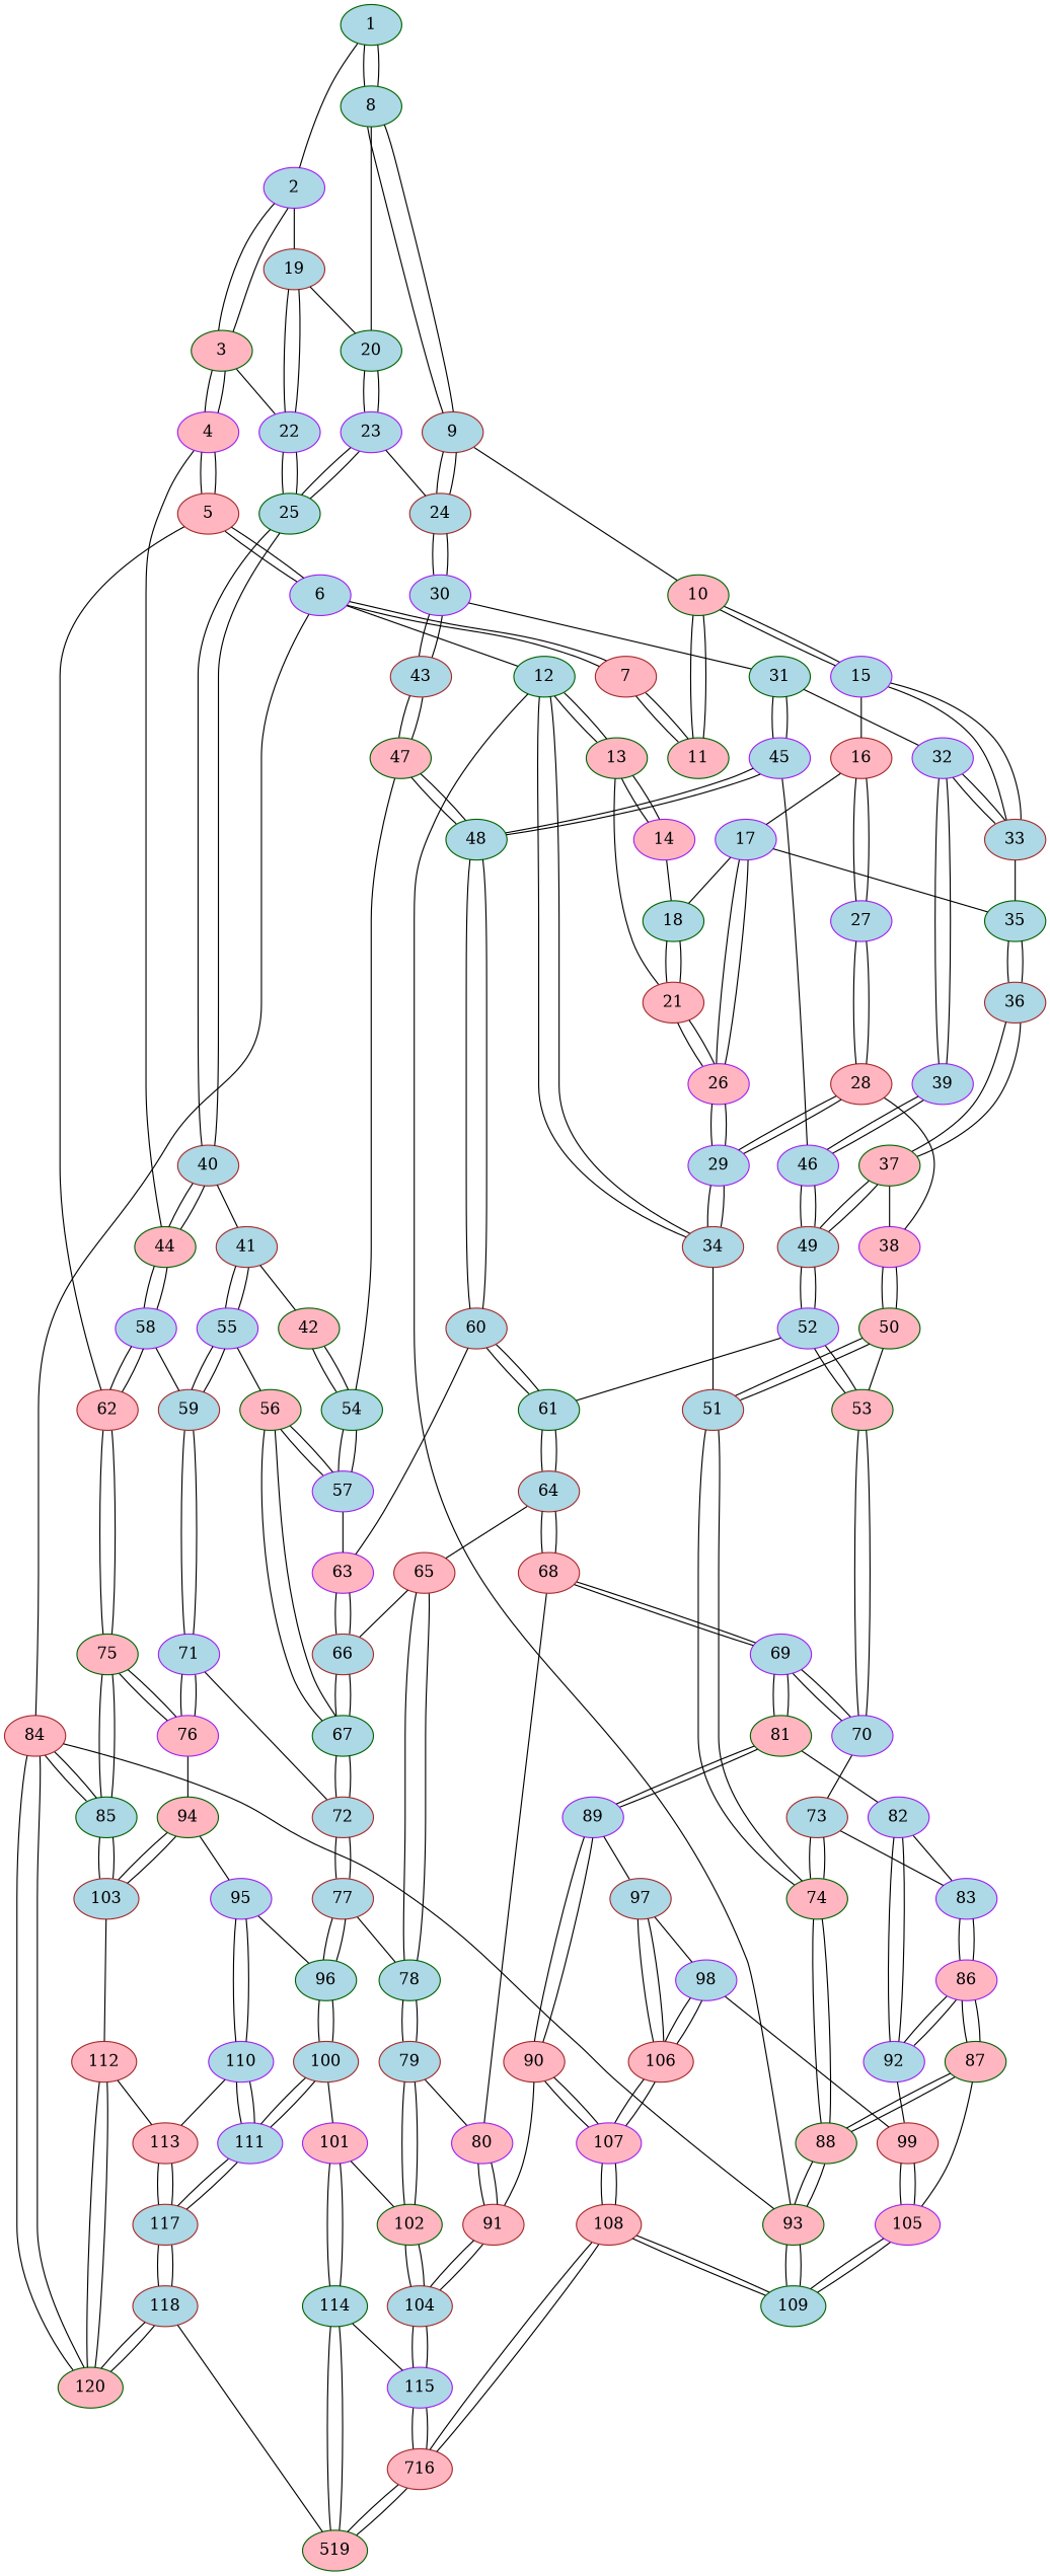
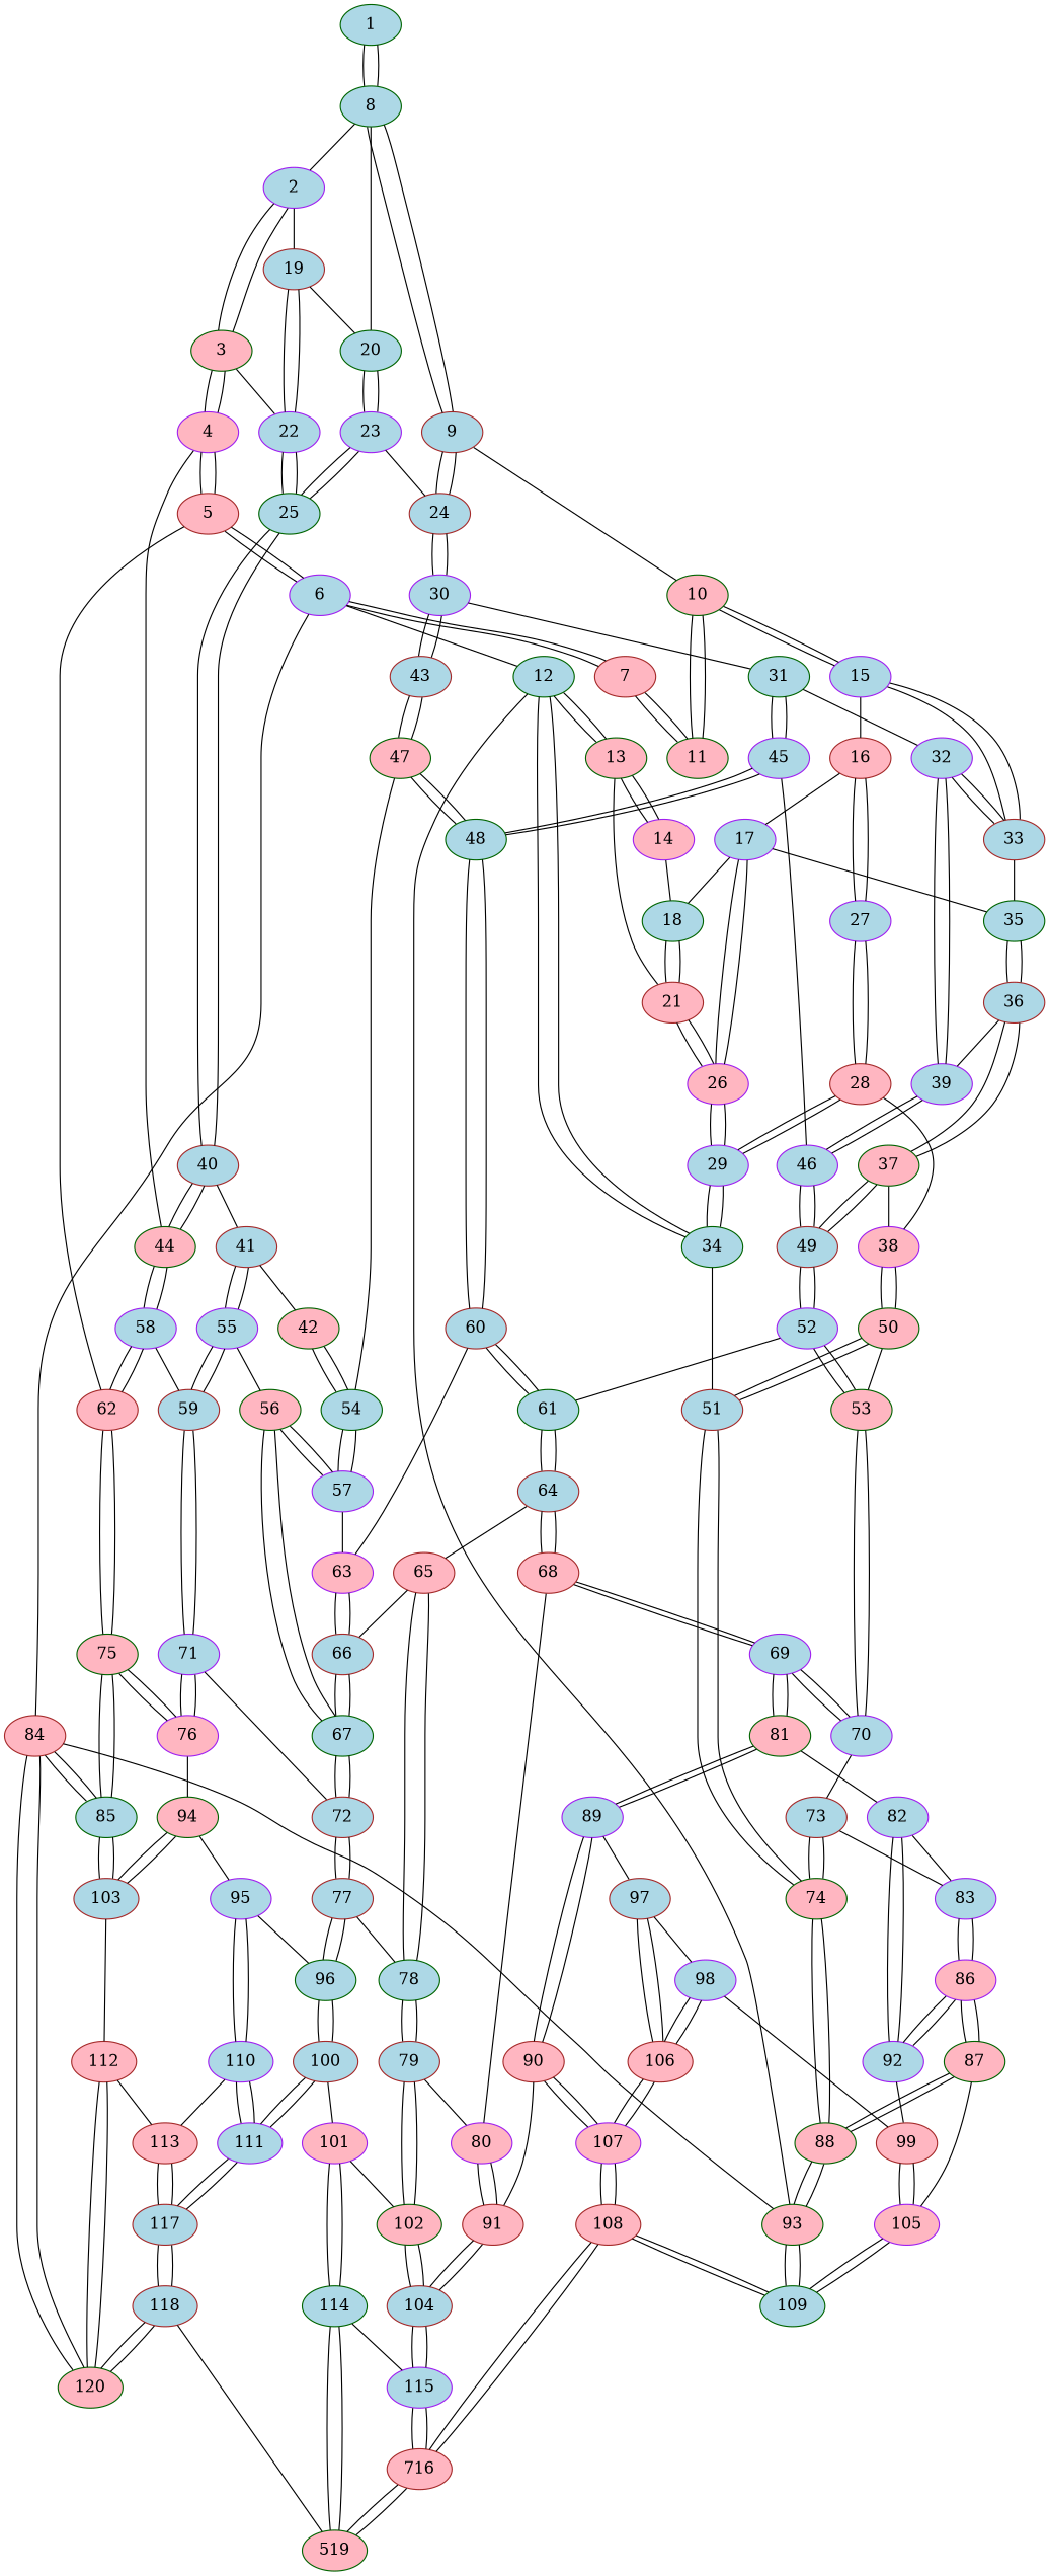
  graph {
    node [color=brown fillcolor=lightblue style=filled]
    1 [color=darkgreen]
    2 [color=purple]
    8 [color=darkgreen]
    3 [color=darkgreen fillcolor=lightpink]
    19
    9
    20 [color=darkgreen]
    4 [color=purple fillcolor=lightpink]
    22 [color=purple]
    5 [fillcolor=lightpink]
    44 [color=darkgreen fillcolor=lightpink]
    25 [color=darkgreen]
    6 [color=purple]
    62 [fillcolor=lightpink]
    58 [color=purple]
    7 [fillcolor=lightpink]
    12 [color=darkgreen]
    84 [fillcolor=lightpink]
    75 [color=darkgreen fillcolor=lightpink]
    11 [color=darkgreen fillcolor=lightpink]
    13 [color=darkgreen fillcolor=lightpink]
-   34
+   34 [color=darkgreen]
    93 [color=darkgreen fillcolor=lightpink]
    85 [color=darkgreen]
    120 [color=darkgreen fillcolor=lightpink]
    10 [color=darkgreen fillcolor=lightpink]
    24
    23 [color=purple]
    15 [color=purple]
    30 [color=purple]
    16 [fillcolor=lightpink]
    33
    14 [color=purple fillcolor=lightpink]
    21 [fillcolor=lightpink]
    51
    109 [color=darkgreen]
    18 [color=darkgreen]
    26 [color=purple fillcolor=lightpink]
    17 [color=purple]
    27 [color=purple]
    35 [color=darkgreen]
    28 [fillcolor=lightpink]
    29 [color=purple]
    40
    31 [color=darkgreen]
    43
    41
    38 [color=purple fillcolor=lightpink]
    36
    50 [color=darkgreen fillcolor=lightpink]
    32 [color=purple]
    45 [color=purple]
    47 [color=darkgreen fillcolor=lightpink]
    39 [color=purple]
    46 [color=purple]
    48 [color=darkgreen]
    74 [color=darkgreen fillcolor=lightpink]
    37 [color=darkgreen fillcolor=lightpink]
    49
    52 [color=purple]
    53 [color=darkgreen fillcolor=lightpink]
    42 [color=darkgreen fillcolor=lightpink]
    55 [color=purple]
    54 [color=darkgreen]
    56 [color=darkgreen fillcolor=lightpink]
    59
    57 [color=purple]
    60
    61 [color=darkgreen]
    63 [color=purple fillcolor=lightpink]
    70 [color=purple]
    88 [color=darkgreen fillcolor=lightpink]
    64
    73
    67 [color=darkgreen]
    71 [color=purple]
    72
    66
    76 [color=purple fillcolor=lightpink]
    65 [fillcolor=lightpink]
    68 [fillcolor=lightpink]
    78 [color=darkgreen]
    69 [color=purple]
    80 [color=purple fillcolor=lightpink]
    79
    77
    81 [color=darkgreen fillcolor=lightpink]
    91 [fillcolor=lightpink]
    82 [color=purple]
    89 [color=purple]
    83 [color=purple]
    94 [color=darkgreen fillcolor=lightpink]
    96 [color=darkgreen]
    86 [color=purple fillcolor=lightpink]
    103
    95 [color=purple]
    100
    102 [color=darkgreen fillcolor=lightpink]
    104
    92 [color=purple]
    90 [fillcolor=lightpink]
    97
    99 [fillcolor=lightpink]
    87 [color=darkgreen fillcolor=lightpink]
    112 [fillcolor=lightpink]
    105 [color=purple fillcolor=lightpink]
    107 [color=purple fillcolor=lightpink]
    98 [color=purple]
    106 [fillcolor=lightpink]
    108 [fillcolor=lightpink]
    115 [color=purple]
    110 [color=purple]
    111 [color=purple]
    113 [fillcolor=lightpink]
    101 [color=purple fillcolor=lightpink]
    114 [color=darkgreen]
    117
    n118 [color=darkgreen fillcolor=lightpink label=519]
    n119 [fillcolor=lightpink label=716]
    118
-   1 -- 2
+   8 -- 2
    1 -- 8
    1 -- 8
    2 -- 3
    2 -- 3
    2 -- 19
    8 -- 9
    8 -- 9
    8 -- 20
    3 -- 4
    3 -- 4
    3 -- 22
    19 -- 20
    19 -- 22
    19 -- 22
    9 -- 10
    9 -- 24
    9 -- 24
    20 -- 23
    20 -- 23
    4 -- 5
    4 -- 5
    4 -- 44
    22 -- 25
    22 -- 25
    5 -- 6
    5 -- 6
    5 -- 62
    44 -- 58
    44 -- 58
    25 -- 40
    25 -- 40
    6 -- 7
    6 -- 7
    6 -- 12
    6 -- 84
    62 -- 75
    62 -- 75
    58 -- 62
    58 -- 62
    58 -- 59
    7 -- 11
    7 -- 11
    12 -- 13
    12 -- 13
    12 -- 34
    12 -- 34
    12 -- 93
    84 -- 93
    84 -- 85
    84 -- 85
    84 -- 120
    84 -- 120
    75 -- 85
    75 -- 85
    75 -- 76
    75 -- 76
    13 -- 14
    13 -- 14
    13 -- 21
    34 -- 51
    93 -- 109
    93 -- 109
    85 -- 103
    85 -- 103
    10 -- 11
    10 -- 11
    10 -- 15
    10 -- 15
    24 -- 30
    24 -- 30
    23 -- 25
    23 -- 25
    23 -- 24
    15 -- 16
    15 -- 33
    15 -- 33
    30 -- 31
    30 -- 43
    30 -- 43
    16 -- 17
    16 -- 27
    16 -- 27
    33 -- 35
    14 -- 18
    21 -- 26
    21 -- 26
    51 -- 74
    51 -- 74
    18 -- 21
    18 -- 21
    26 -- 29
    26 -- 29
    17 -- 18
    17 -- 26
    17 -- 26
    17 -- 35
    27 -- 28
    27 -- 28
    35 -- 36
    35 -- 36
    28 -- 29
    28 -- 29
    28 -- 38
    29 -- 34
    29 -- 34
    40 -- 44
    40 -- 44
    40 -- 41
    31 -- 32
    31 -- 45
    31 -- 45
    43 -- 47
    43 -- 47
    41 -- 42
    41 -- 55
    41 -- 55
    38 -- 50
    38 -- 50
+   36 -- 39
    36 -- 37
    36 -- 37
    50 -- 51
    50 -- 51
    50 -- 53
    32 -- 33
    32 -- 33
    32 -- 39
    32 -- 39
    45 -- 46
    45 -- 48
    45 -- 48
    47 -- 48
    47 -- 48
    47 -- 54
    39 -- 46
    39 -- 46
    46 -- 49
    46 -- 49
    48 -- 60
    48 -- 60
    74 -- 88
    74 -- 88
    37 -- 38
    37 -- 49
    37 -- 49
    49 -- 52
    49 -- 52
    52 -- 53
    52 -- 53
    52 -- 61
    53 -- 70
    53 -- 70
    42 -- 54
    42 -- 54
    55 -- 56
    55 -- 59
    55 -- 59
    54 -- 57
    54 -- 57
    56 -- 57
    56 -- 57
    56 -- 67
    56 -- 67
    59 -- 71
    59 -- 71
    57 -- 63
    60 -- 61
    60 -- 61
    60 -- 63
    61 -- 64
    61 -- 64
    63 -- 66
    63 -- 66
    70 -- 73
    88 -- 93
    88 -- 93
    64 -- 65
    64 -- 68
    64 -- 68
    73 -- 74
    73 -- 74
    73 -- 83
    67 -- 72
    67 -- 72
    71 -- 72
    71 -- 76
    71 -- 76
    72 -- 77
    72 -- 77
    66 -- 67
    66 -- 67
    76 -- 94
    65 -- 66
    65 -- 78
    65 -- 78
    68 -- 69
    68 -- 69
    68 -- 80
    78 -- 79
    78 -- 79
    69 -- 70
    69 -- 70
    69 -- 81
    69 -- 81
    80 -- 91
    80 -- 91
    79 -- 80
    79 -- 102
    79 -- 102
    77 -- 78
    77 -- 96
    77 -- 96
    81 -- 82
    81 -- 89
    81 -- 89
    91 -- 104
    91 -- 104
    82 -- 83
    82 -- 92
    82 -- 92
    89 -- 90
    89 -- 90
    89 -- 97
    83 -- 86
    83 -- 86
    94 -- 103
    94 -- 103
    94 -- 95
    96 -- 100
    96 -- 100
    86 -- 92
    86 -- 92
    86 -- 87
    86 -- 87
    103 -- 112
    95 -- 96
    95 -- 110
    95 -- 110
    100 -- 111
    100 -- 111
    100 -- 101
    102 -- 104
    102 -- 104
    104 -- 115
    104 -- 115
    92 -- 99
    90 -- 91
    90 -- 107
    90 -- 107
    97 -- 98
    97 -- 106
    97 -- 106
    99 -- 105
    99 -- 105
    87 -- 88
    87 -- 88
    87 -- 105
    112 -- 120
    112 -- 120
    112 -- 113
    105 -- 109
    105 -- 109
    107 -- 108
    107 -- 108
    98 -- 99
    98 -- 106
    98 -- 106
    106 -- 107
    106 -- 107
    108 -- 109
    108 -- 109
    108 -- n119
    108 -- n119
    115 -- n119
    115 -- n119
    110 -- 111
    110 -- 111
    110 -- 113
    111 -- 117
    111 -- 117
    113 -- 117
    113 -- 117
    101 -- 102
    101 -- 114
    101 -- 114
    114 -- 115
    114 -- n118
    114 -- n118
    117 -- 118
    117 -- 118
    n119 -- n118
    n119 -- n118
    118 -- 120
    118 -- 120
    118 -- n118
  }
